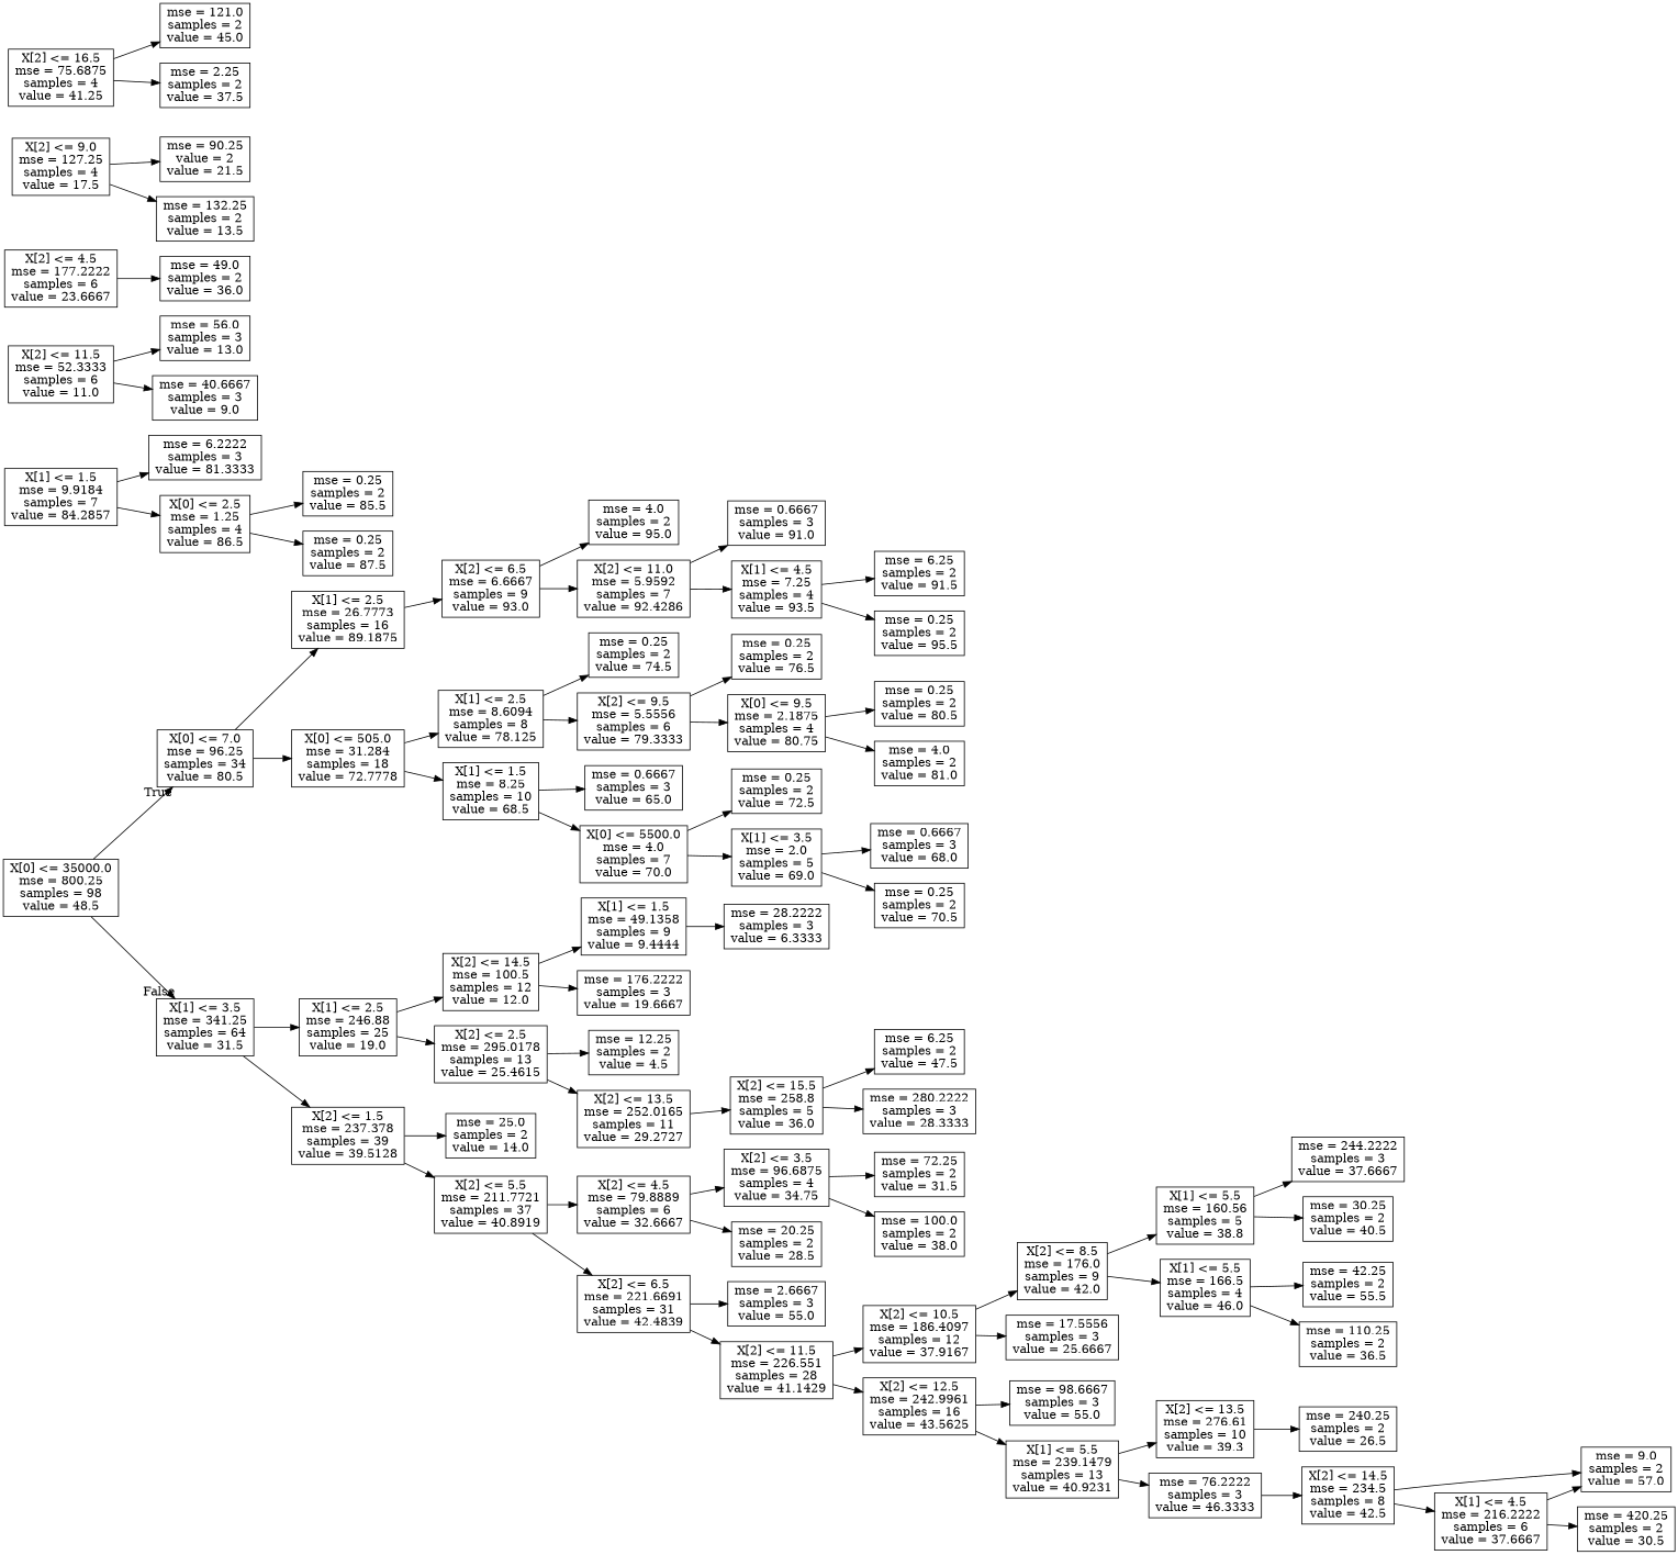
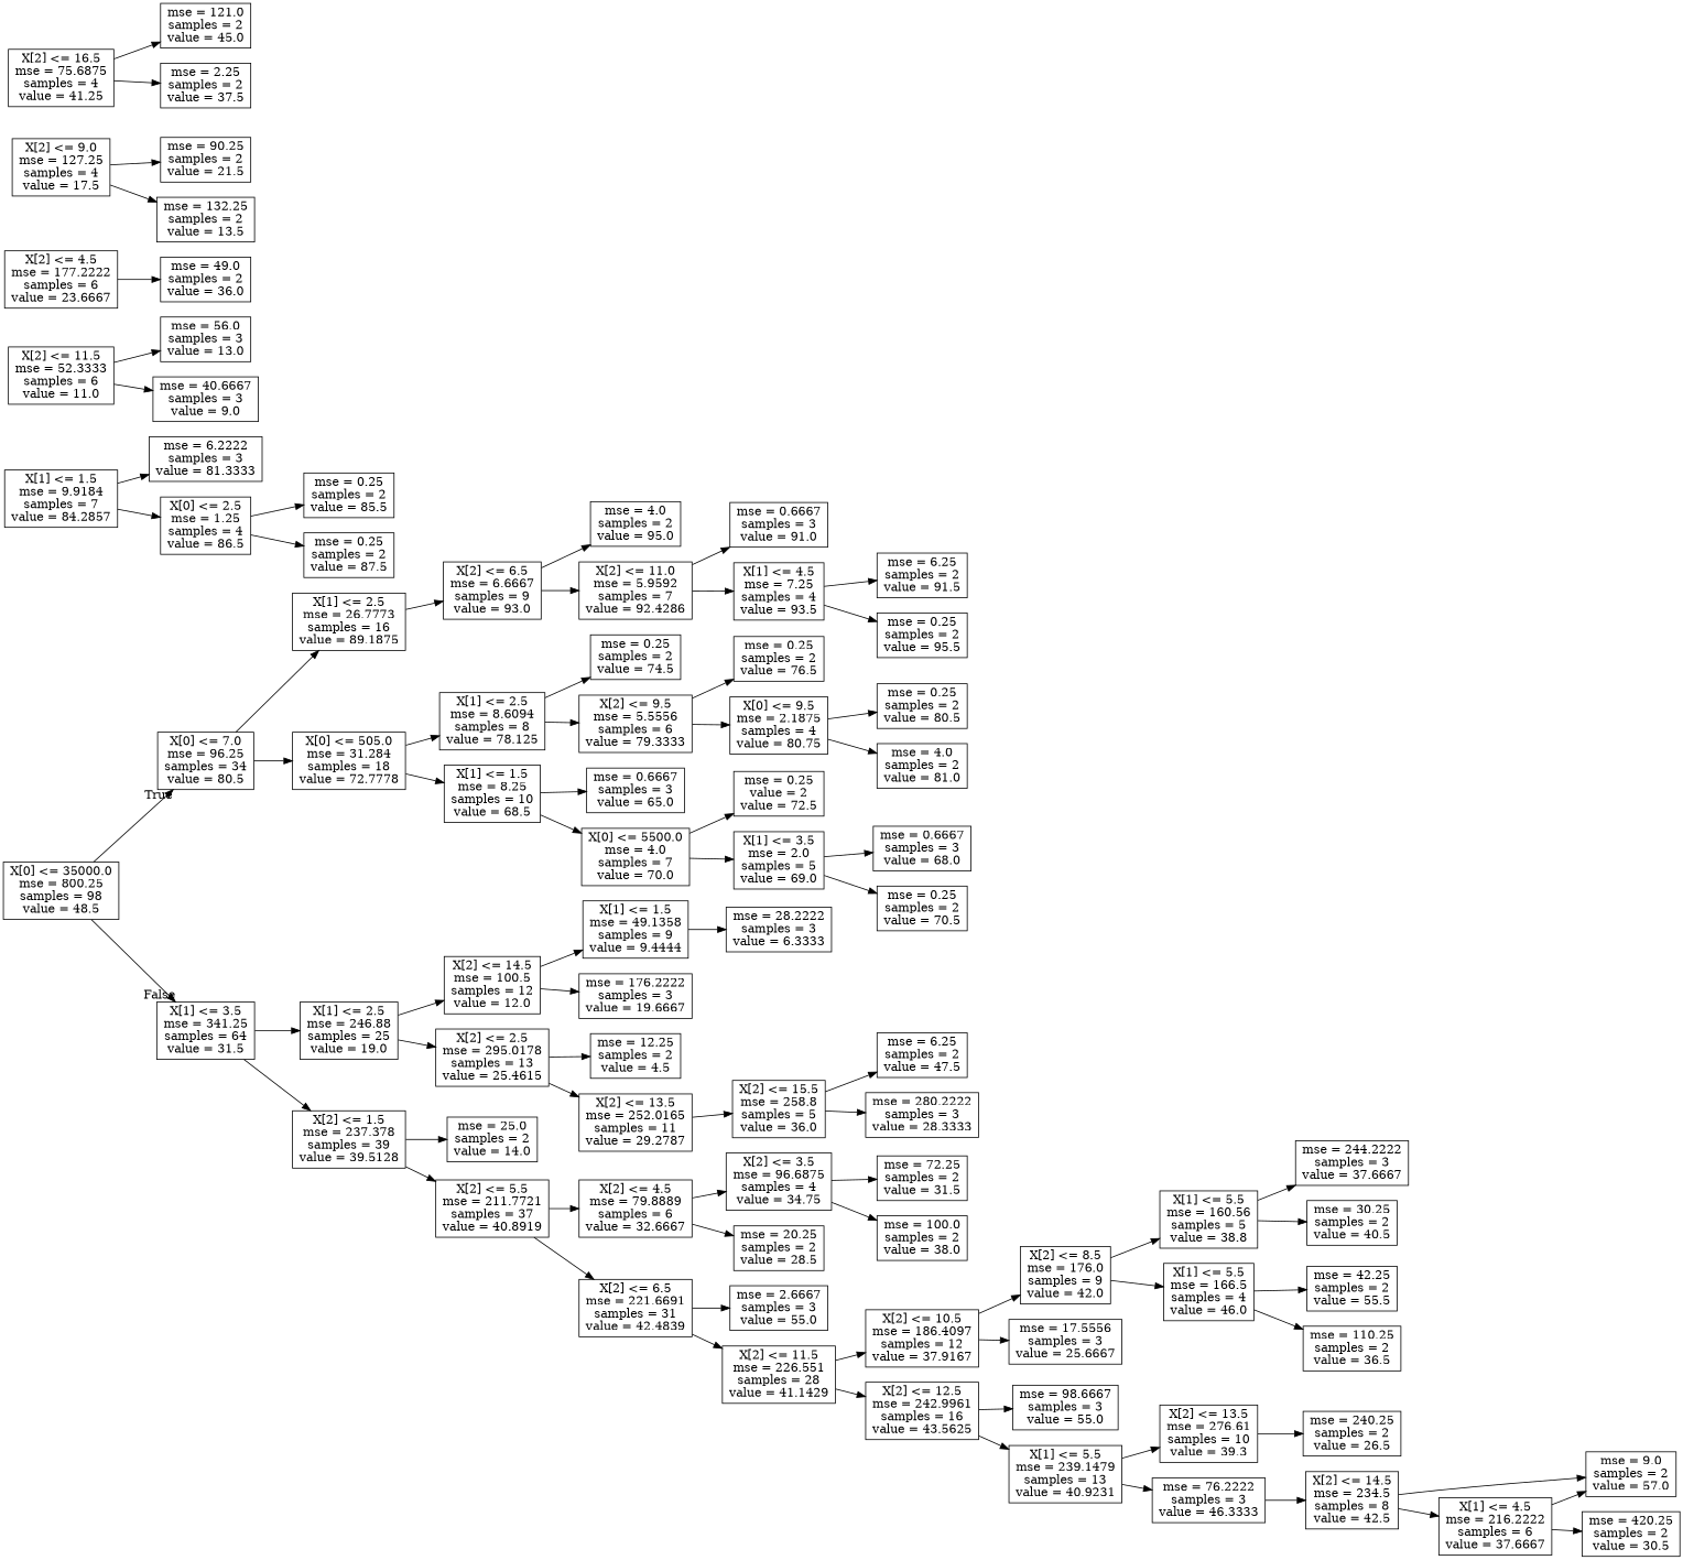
  digraph {
    rankdir=LR
    node [shape=box]
    n1 [label="X[0] <= 35000.0\nmse = 800.25\nsamples = 98\nvalue = 48.5"]
    n2 [label="X[0] <= 7.0\nmse = 96.25\nsamples = 34\nvalue = 80.5"]
    n3 [label="X[1] <= 3.5\nmse = 341.25\nsamples = 64\nvalue = 31.5"]
    n4 [label="X[1] <= 2.5\nmse = 26.7773\nsamples = 16\nvalue = 89.1875"]
    n5 [label="X[0] <= 505.0\nmse = 31.284\nsamples = 18\nvalue = 72.7778"]
    n6 [label="X[1] <= 2.5\nmse = 246.88\nsamples = 25\nvalue = 19.0"]
    n7 [label="X[2] <= 1.5\nmse = 237.378\nsamples = 39\nvalue = 39.5128"]
    n8 [label="X[2] <= 6.5\nmse = 6.6667\nsamples = 9\nvalue = 93.0"]
    n9 [label="X[1] <= 2.5\nmse = 8.6094\nsamples = 8\nvalue = 78.125"]
    n10 [label="X[1] <= 1.5\nmse = 8.25\nsamples = 10\nvalue = 68.5"]
    n11 [label="X[1] <= 1.5\nmse = 9.9184\nsamples = 7\nvalue = 84.2857"]
    n12 [label="mse = 6.2222\nsamples = 3\nvalue = 81.3333"]
    n13 [label="X[0] <= 2.5\nmse = 1.25\nsamples = 4\nvalue = 86.5"]
    n14 [label="mse = 4.0\nsamples = 2\nvalue = 95.0"]
    n15 [label="X[2] <= 11.0\nmse = 5.9592\nsamples = 7\nvalue = 92.4286"]
    n16 [label="mse = 0.25\nsamples = 2\nvalue = 85.5"]
    n17 [label="mse = 0.25\nsamples = 2\nvalue = 87.5"]
    n18 [label="mse = 0.6667\nsamples = 3\nvalue = 91.0"]
    n19 [label="X[1] <= 4.5\nmse = 7.25\nsamples = 4\nvalue = 93.5"]
    n20 [label="mse = 6.25\nsamples = 2\nvalue = 91.5"]
    n21 [label="mse = 0.25\nsamples = 2\nvalue = 95.5"]
    n22 [label="mse = 0.25\nsamples = 2\nvalue = 74.5"]
    n23 [label="X[2] <= 9.5\nmse = 5.5556\nsamples = 6\nvalue = 79.3333"]
    n24 [label="mse = 0.6667\nsamples = 3\nvalue = 65.0"]
    n25 [label="X[0] <= 5500.0\nmse = 4.0\nsamples = 7\nvalue = 70.0"]
    n26 [label="mse = 0.25\nsamples = 2\nvalue = 76.5"]
    n27 [label="X[0] <= 9.5\nmse = 2.1875\nsamples = 4\nvalue = 80.75"]
    n28 [label="mse = 0.25\nsamples = 2\nvalue = 80.5"]
    n29 [label="mse = 4.0\nsamples = 2\nvalue = 81.0"]
-   n30 [label="mse = 0.25\nsamples = 2\nvalue = 72.5"]
+   n30 [label="mse = 0.25\nvalue = 2\nvalue = 72.5"]
    n31 [label="X[1] <= 3.5\nmse = 2.0\nsamples = 5\nvalue = 69.0"]
    n32 [label="mse = 0.6667\nsamples = 3\nvalue = 68.0"]
    n33 [label="mse = 0.25\nsamples = 2\nvalue = 70.5"]
    n34 [label="X[2] <= 14.5\nmse = 100.5\nsamples = 12\nvalue = 12.0"]
    n35 [label="X[2] <= 2.5\nmse = 295.0178\nsamples = 13\nvalue = 25.4615"]
    n36 [label="mse = 25.0\nsamples = 2\nvalue = 14.0"]
    n37 [label="X[2] <= 5.5\nmse = 211.7721\nsamples = 37\nvalue = 40.8919"]
    n38 [label="X[1] <= 1.5\nmse = 49.1358\nsamples = 9\nvalue = 9.4444"]
    n39 [label="mse = 176.2222\nsamples = 3\nvalue = 19.6667"]
    n40 [label="mse = 12.25\nsamples = 2\nvalue = 4.5"]
-   n41 [label="X[2] <= 13.5\nmse = 252.0165\nsamples = 11\nvalue = 29.2727"]
+   n41 [label="X[2] <= 13.5\nmse = 252.0165\nsamples = 11\nvalue = 29.2787"]
    n42 [label="mse = 28.2222\nsamples = 3\nvalue = 6.3333"]
    n43 [label="X[2] <= 11.5\nmse = 52.3333\nsamples = 6\nvalue = 11.0"]
    n44 [label="mse = 56.0\nsamples = 3\nvalue = 13.0"]
    n45 [label="mse = 40.6667\nsamples = 3\nvalue = 9.0"]
    n46 [label="X[2] <= 15.5\nmse = 258.8\nsamples = 5\nvalue = 36.0"]
    n47 [label="X[2] <= 4.5\nmse = 177.2222\nsamples = 6\nvalue = 23.6667"]
    n48 [label="mse = 49.0\nsamples = 2\nvalue = 36.0"]
    n49 [label="mse = 6.25\nsamples = 2\nvalue = 47.5"]
    n50 [label="mse = 280.2222\nsamples = 3\nvalue = 28.3333"]
    n51 [label="X[2] <= 9.0\nmse = 127.25\nsamples = 4\nvalue = 17.5"]
-   n52 [label="mse = 90.25\nvalue = 2\nvalue = 21.5"]
+   n52 [label="mse = 90.25\nsamples = 2\nvalue = 21.5"]
    n53 [label="mse = 132.25\nsamples = 2\nvalue = 13.5"]
    n54 [label="X[2] <= 4.5\nmse = 79.8889\nsamples = 6\nvalue = 32.6667"]
    n55 [label="X[2] <= 6.5\nmse = 221.6691\nsamples = 31\nvalue = 42.4839"]
    n56 [label="X[2] <= 3.5\nmse = 96.6875\nsamples = 4\nvalue = 34.75"]
    n57 [label="mse = 20.25\nsamples = 2\nvalue = 28.5"]
    n58 [label="mse = 2.6667\nsamples = 3\nvalue = 55.0"]
    n59 [label="X[2] <= 11.5\nmse = 226.551\nsamples = 28\nvalue = 41.1429"]
    n60 [label="mse = 72.25\nsamples = 2\nvalue = 31.5"]
    n61 [label="mse = 100.0\nsamples = 2\nvalue = 38.0"]
    n62 [label="X[2] <= 10.5\nmse = 186.4097\nsamples = 12\nvalue = 37.9167"]
    n63 [label="X[2] <= 12.5\nmse = 242.9961\nsamples = 16\nvalue = 43.5625"]
    n64 [label="X[2] <= 8.5\nmse = 176.0\nsamples = 9\nvalue = 42.0"]
    n65 [label="mse = 17.5556\nsamples = 3\nvalue = 25.6667"]
    n66 [label="mse = 98.6667\nsamples = 3\nvalue = 55.0"]
    n67 [label="X[1] <= 5.5\nmse = 239.1479\nsamples = 13\nvalue = 40.9231"]
    n68 [label="X[1] <= 5.5\nmse = 160.56\nsamples = 5\nvalue = 38.8"]
    n69 [label="X[1] <= 5.5\nmse = 166.5\nsamples = 4\nvalue = 46.0"]
    n70 [label="mse = 244.2222\nsamples = 3\nvalue = 37.6667"]
    n71 [label="mse = 30.25\nsamples = 2\nvalue = 40.5"]
    n72 [label="mse = 42.25\nsamples = 2\nvalue = 55.5"]
    n73 [label="mse = 110.25\nsamples = 2\nvalue = 36.5"]
    n74 [label="X[2] <= 13.5\nmse = 276.61\nsamples = 10\nvalue = 39.3"]
    n75 [label="mse = 76.2222\nsamples = 3\nvalue = 46.3333"]
    n76 [label="mse = 240.25\nsamples = 2\nvalue = 26.5"]
    n77 [label="X[2] <= 14.5\nmse = 234.5\nsamples = 8\nvalue = 42.5"]
    n78 [label="mse = 9.0\nsamples = 2\nvalue = 57.0"]
    n79 [label="X[1] <= 4.5\nmse = 216.2222\nsamples = 6\nvalue = 37.6667"]
    n80 [label="mse = 420.25\nsamples = 2\nvalue = 30.5"]
    n81 [label="X[2] <= 16.5\nmse = 75.6875\nsamples = 4\nvalue = 41.25"]
    n82 [label="mse = 121.0\nsamples = 2\nvalue = 45.0"]
    n83 [label="mse = 2.25\nsamples = 2\nvalue = 37.5"]
    n1 -> n2 [headlabel=True labelangle=45 labeldistance=2.5]
    n1 -> n3 [headlabel=False labelangle=-45 labeldistance=2.5]
    n2 -> n4
    n2 -> n5
    n3 -> n6
    n3 -> n7
    n4 -> n8
    n5 -> n9
    n5 -> n10
    n6 -> n34
    n6 -> n35
    n7 -> n36
    n7 -> n37
    n8 -> n14
    n8 -> n15
    n9 -> n22
    n9 -> n23
    n10 -> n24
    n10 -> n25
    n11 -> n12
    n11 -> n13
    n13 -> n16
    n13 -> n17
    n15 -> n18
    n15 -> n19
    n19 -> n20
    n19 -> n21
    n23 -> n26
    n23 -> n27
    n25 -> n30
    n25 -> n31
    n27 -> n28
    n27 -> n29
    n31 -> n32
    n31 -> n33
    n34 -> n38
    n34 -> n39
    n35 -> n40
    n35 -> n41
    n37 -> n54
    n37 -> n55
    n38 -> n42
    n41 -> n46
    n43 -> n44
    n43 -> n45
    n46 -> n49
    n46 -> n50
    n47 -> n48
    n51 -> n52
    n51 -> n53
    n54 -> n56
    n54 -> n57
    n55 -> n58
    n55 -> n59
    n56 -> n60
    n56 -> n61
    n59 -> n62
    n59 -> n63
    n62 -> n64
    n62 -> n65
    n63 -> n66
    n63 -> n67
    n64 -> n68
    n64 -> n69
    n67 -> n74
    n67 -> n75
    n68 -> n70
    n68 -> n71
    n69 -> n72
    n69 -> n73
    n74 -> n76
    n75 -> n77
    n77 -> n78
    n77 -> n79
    n79 -> n78
    n79 -> n80
    n81 -> n82
    n81 -> n83
  }
